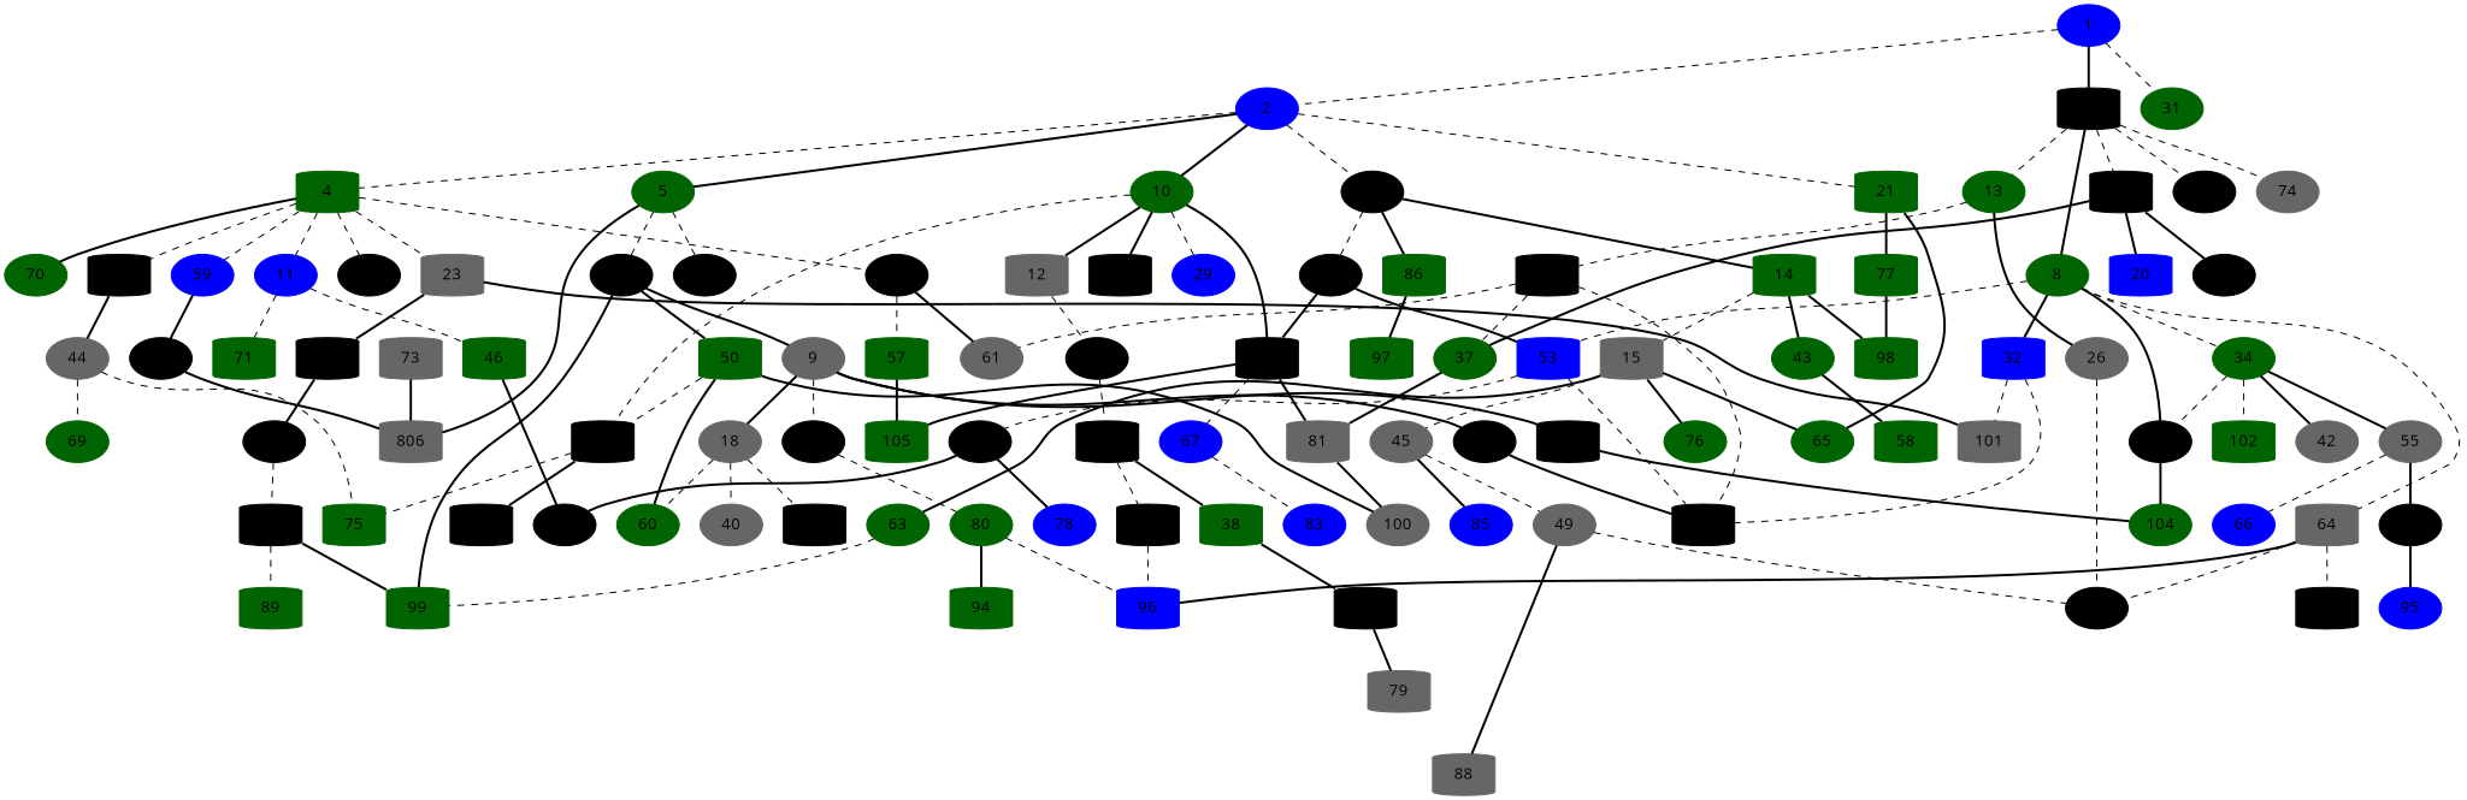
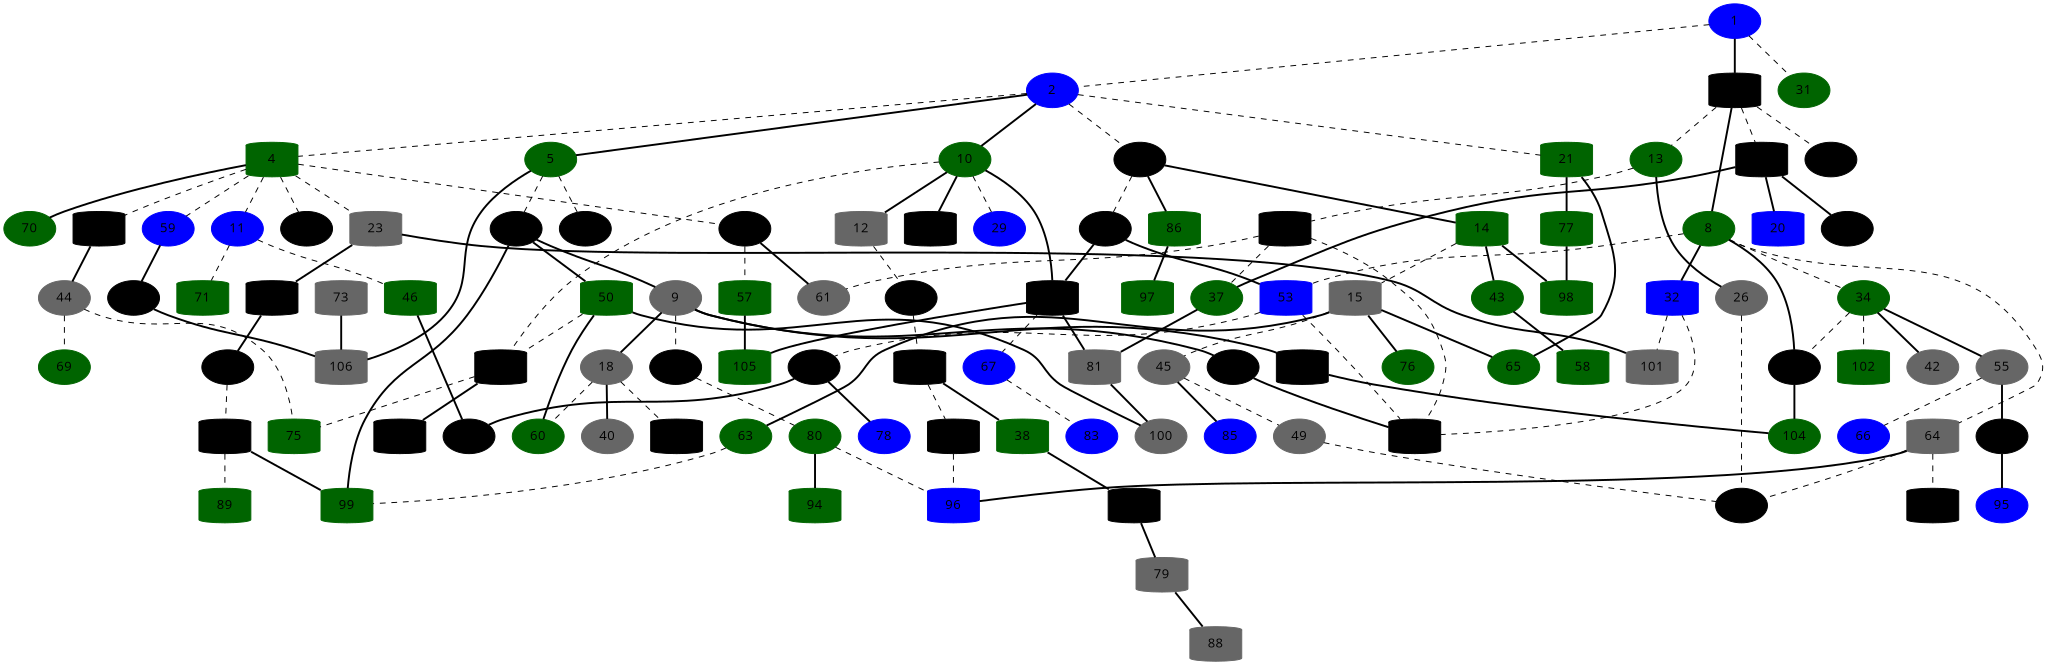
  graph {
    fontname="Open Sans"
    node [color=black fontname="Open Sans" shape=ellipse style=filled]
    edge [fontname="Open Sans" style=bold]
    1 [color=blue]
    2 [color=blue]
    3 [shape=cylinder]
    31 [color=darkgreen]
    4 [color=darkgreen shape=cylinder]
    5 [color=darkgreen]
    6
    10 [color=darkgreen]
    21 [color=darkgreen shape=cylinder]
    8 [color=darkgreen]
    13 [color=darkgreen]
    19 [shape=cylinder]
    47
-   74 [color=gray40]
    11 [color=blue]
    23 [color=gray40 shape=cylinder]
    30 [shape=cylinder]
    35
    41
    59 [color=blue]
    70 [color=darkgreen]
    7
    68
-   106 [color=gray40 shape=cylinder label=806]
+   106 [color=gray40 shape=cylinder]
    14 [color=darkgreen shape=cylinder]
    25
    86 [color=darkgreen shape=cylinder]
    12 [color=gray40 shape=cylinder]
    16 [shape=cylinder]
    29 [color=blue]
    51 [shape=cylinder]
    62 [shape=cylinder]
    65 [color=darkgreen]
    77 [color=darkgreen shape=cylinder]
    32 [color=blue shape=cylinder]
    34 [color=darkgreen]
    39
    53 [color=blue shape=cylinder]
    64 [color=gray40 shape=cylinder]
    17 [shape=cylinder]
    26 [color=gray40]
    37 [color=darkgreen]
    20 [color=blue shape=cylinder]
    27
    46 [color=darkgreen shape=cylinder]
    71 [color=darkgreen shape=cylinder]
    28 [shape=cylinder]
    101 [color=gray40 shape=cylinder]
    44 [color=gray40]
    61 [color=gray40]
    57 [color=darkgreen shape=cylinder]
    84
    9 [color=gray40]
    50 [color=darkgreen shape=cylinder]
    99 [color=darkgreen shape=cylinder]
    15 [color=gray40 shape=cylinder]
    43 [color=darkgreen]
    98 [color=darkgreen shape=cylinder]
    97 [color=darkgreen shape=cylinder]
    18 [color=gray40]
    22 [shape=cylinder]
    24
    72
    60 [color=darkgreen]
    100 [color=gray40]
    92 [shape=cylinder]
    42 [color=gray40]
    55 [color=gray40]
    102 [color=darkgreen shape=cylinder]
    104 [color=darkgreen]
    54
    91
    96 [color=blue shape=cylinder]
    90 [shape=cylinder]
    40 [color=gray40]
    82 [shape=cylinder]
    80 [color=darkgreen]
    33
    81 [color=gray40 shape=cylinder]
    67 [color=blue]
    105 [color=darkgreen shape=cylinder]
    75 [color=darkgreen shape=cylinder]
    103 [shape=cylinder]
    107
    36 [shape=cylinder]
    45 [color=gray40]
    63 [color=darkgreen]
    76 [color=darkgreen]
    58 [color=darkgreen shape=cylinder]
    49 [color=gray40]
    85 [color=blue]
    48
    73 [color=gray40 shape=cylinder]
    94 [color=darkgreen shape=cylinder]
    87 [shape=cylinder]
    69 [color=darkgreen]
    38 [color=darkgreen shape=cylinder]
    56 [shape=cylinder]
    66 [color=blue]
    93
    52 [shape=cylinder]
    79 [color=gray40 shape=cylinder]
    89 [color=darkgreen shape=cylinder]
    83 [color=blue]
    88 [color=gray40 shape=cylinder]
    78 [color=blue]
    95 [color=blue]
    1 -- 2 [style=dashed]
    1 -- 3
    1 -- 31 [style=dashed]
    2 -- 4 [style=dashed]
    2 -- 5
    2 -- 6 [style=dashed]
    2 -- 10
    2 -- 21 [style=dashed]
    3 -- 8
    3 -- 13 [style=dashed]
    3 -- 19 [style=dashed]
    3 -- 47 [style=dashed]
-   3 -- 74 [style=dashed]
    4 -- 11 [style=dashed]
    4 -- 23 [style=dashed]
    4 -- 30 [style=dashed]
    4 -- 35 [style=dashed]
    4 -- 41 [style=dashed]
    4 -- 59 [style=dashed]
    4 -- 70
    5 -- 7 [style=dashed]
    5 -- 68 [style=dashed]
    5 -- 106
    6 -- 14
    6 -- 25 [style=dashed]
    6 -- 86
    10 -- 12
    10 -- 16
    10 -- 29 [style=dashed]
    10 -- 51
    10 -- 62 [style=dashed]
    21 -- 65
    21 -- 77
    8 -- 32
    8 -- 34 [style=dashed]
    8 -- 39
    8 -- 53 [style=dashed]
    8 -- 64 [style=dashed]
    13 -- 17 [style=dashed]
    13 -- 26
    19 -- 37
    19 -- 20
    19 -- 27
    11 -- 46 [style=dashed]
    11 -- 71 [style=dashed]
    23 -- 28
    23 -- 101
    30 -- 44
    41 -- 61
    41 -- 57 [style=dashed]
    59 -- 84
    7 -- 9
    7 -- 50
    7 -- 99
    14 -- 15 [style=dashed]
    14 -- 43
    14 -- 98
    25 -- 51
    25 -- 53
    86 -- 97
    12 -- 33 [style=dashed]
    51 -- 81
    51 -- 67 [style=dashed]
    51 -- 105
    62 -- 75 [style=dashed]
    62 -- 103
    77 -- 98
    32 -- 101 [style=dashed]
    32 -- 92 [style=dashed]
    34 -- 39 [style=dashed]
    34 -- 42
    34 -- 55
    34 -- 102 [style=dashed]
    39 -- 104
    53 -- 92 [style=dashed]
    53 -- 54 [style=dashed]
    64 -- 91 [style=dashed]
    64 -- 96
    64 -- 90 [style=dashed]
    17 -- 37 [style=dashed]
    17 -- 61 [style=dashed]
    17 -- 92 [style=dashed]
    26 -- 91 [style=dashed]
    37 -- 81
    46 -- 107
    28 -- 48
    44 -- 75 [style=dashed]
    44 -- 69 [style=dashed]
    57 -- 105
    84 -- 106
    9 -- 18
    9 -- 22
    9 -- 24 [style=dashed]
    9 -- 72
    50 -- 62 [style=dashed]
    50 -- 60
    50 -- 100
    15 -- 65
    15 -- 45 [style=dashed]
    15 -- 63
    15 -- 76
    43 -- 58
    18 -- 60 [style=dashed]
-   18 -- 40 [style=dashed]
+   18 -- 40
    18 -- 82 [style=dashed]
    22 -- 104
    24 -- 80 [style=dashed]
    72 -- 92
    55 -- 66 [style=dashed]
    55 -- 93
    54 -- 107
    54 -- 78
    80 -- 96 [style=dashed]
    80 -- 94
    33 -- 36 [style=dashed]
    81 -- 100
    67 -- 83 [style=dashed]
    36 -- 38
    36 -- 56 [style=dashed]
    45 -- 49 [style=dashed]
    45 -- 85
    63 -- 99 [style=dashed]
    49 -- 91 [style=dashed]
    48 -- 87 [style=dashed]
    73 -- 106
    87 -- 99
    87 -- 89 [style=dashed]
    38 -- 52
    56 -- 96 [style=dashed]
    93 -- 95
    52 -- 79
-   49 -- 88
+   79 -- 88
  }
